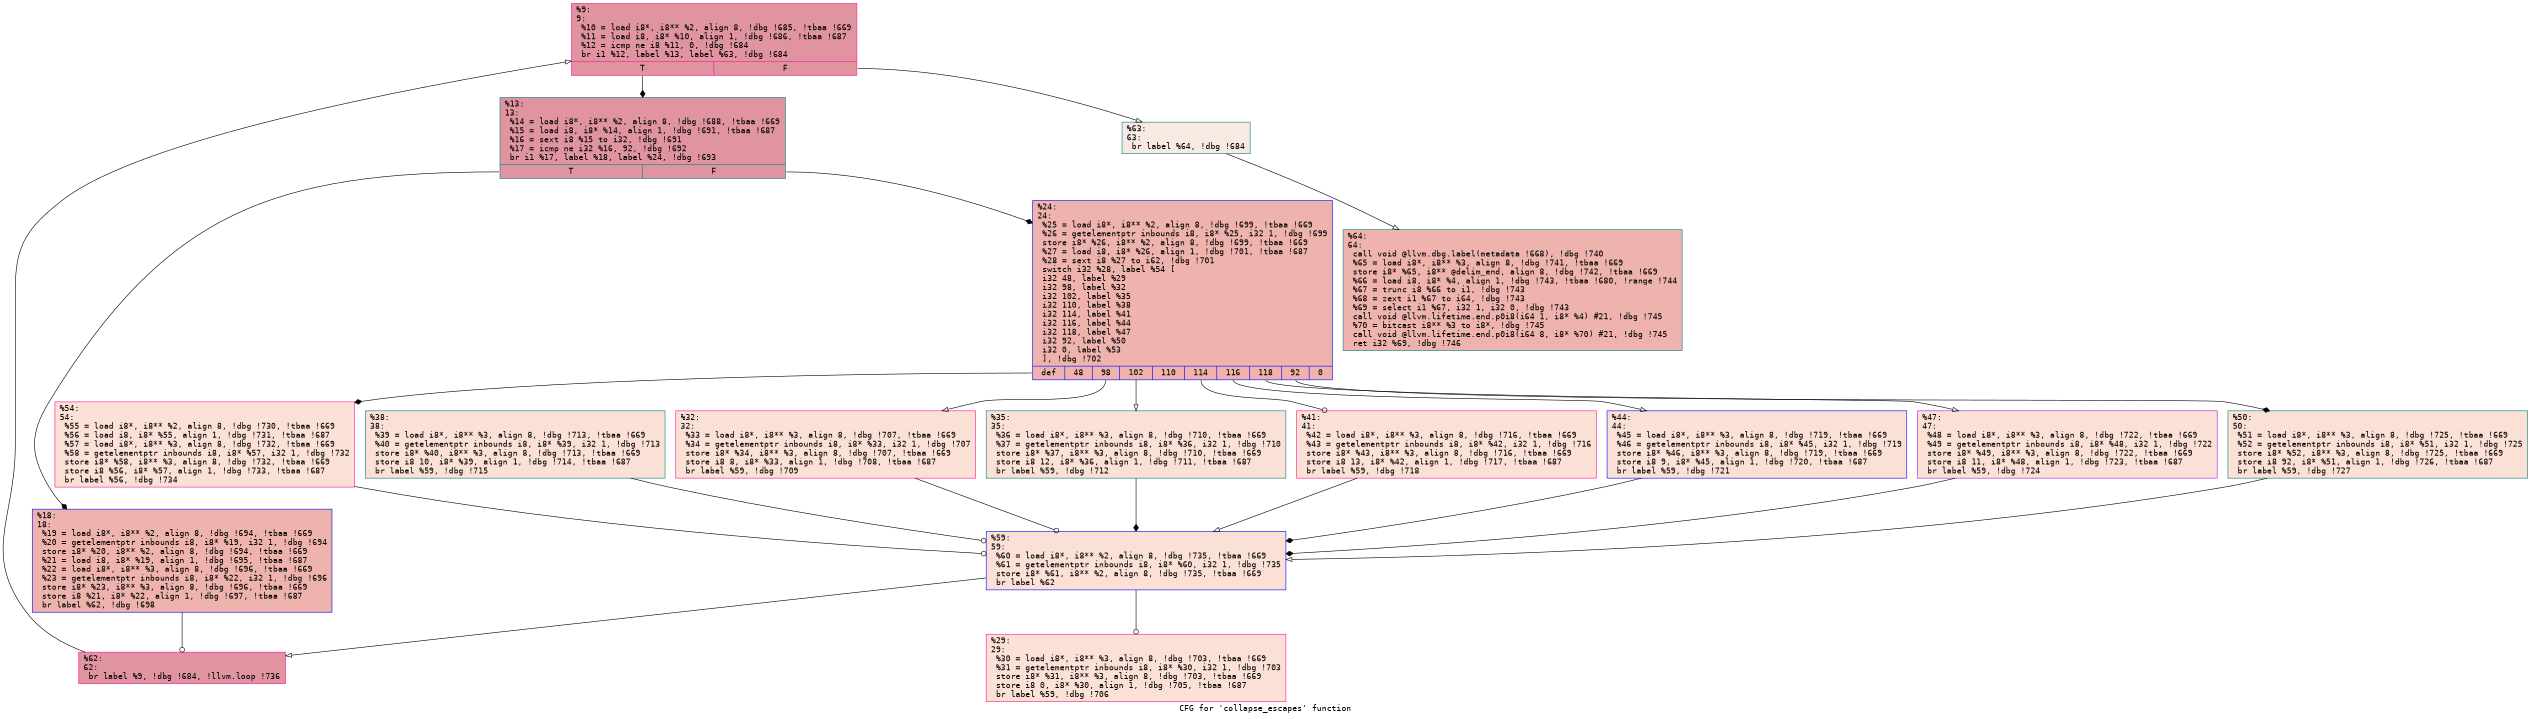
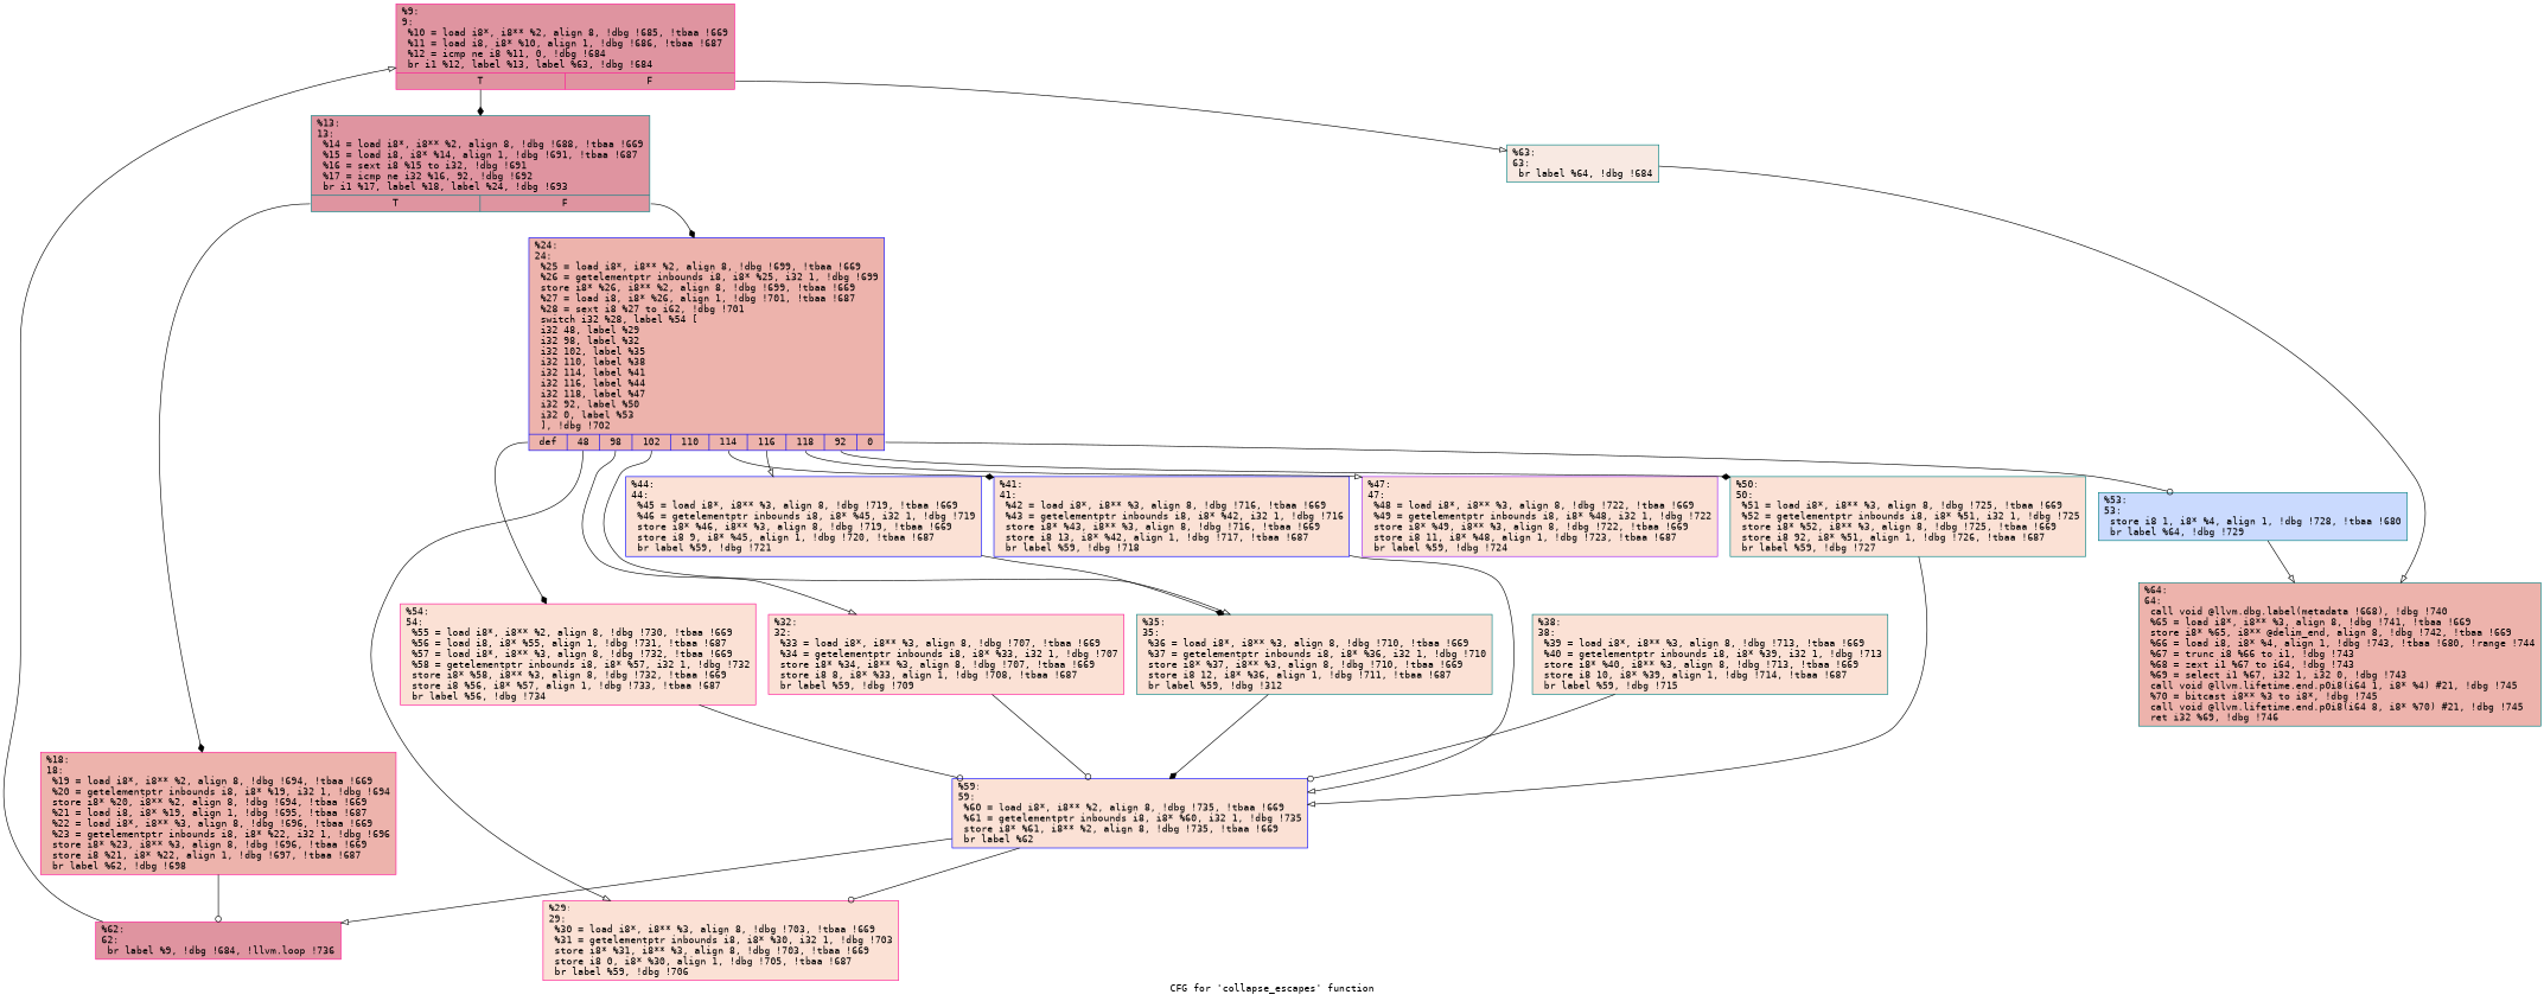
  digraph {
    fontname="DejaVu Sans Mono"
    label="CFG for 'collapse_escapes' function"
    node [color=teal fillcolor="#f7bca170" fontname="DejaVu Sans Mono" shape=record style=filled]
    edge [arrowhead=onormal fontname="DejaVu Sans Mono"]
    n1 [color=deeppink fillcolor="#b70d2870" label="{%9:\l9:                                                \l  %10 = load i8*, i8** %2, align 8, !dbg !685, !tbaa !669\l  %11 = load i8, i8* %10, align 1, !dbg !686, !tbaa !687\l  %12 = icmp ne i8 %11, 0, !dbg !684\l  br i1 %12, label %13, label %63, !dbg !684\l|{<s0>T|<s1>F}}"]
    n2 [fillcolor="#b70d2870" label="{%13:\l13:                                               \l  %14 = load i8*, i8** %2, align 8, !dbg !688, !tbaa !669\l  %15 = load i8, i8* %14, align 1, !dbg !691, !tbaa !687\l  %16 = sext i8 %15 to i32, !dbg !691\l  %17 = icmp ne i32 %16, 92, !dbg !692\l  br i1 %17, label %18, label %24, !dbg !693\l|{<s0>T|<s1>F}}"]
    n3 [fillcolor="#efcebd70" label="{%63:\l63:                                               \l  br label %64, !dbg !684\l}"]
-   n4 [color=blue fillcolor="#d6524470" label="{%18:\l18:                                               \l  %19 = load i8*, i8** %2, align 8, !dbg !694, !tbaa !669\l  %20 = getelementptr inbounds i8, i8* %19, i32 1, !dbg !694\l  store i8* %20, i8** %2, align 8, !dbg !694, !tbaa !669\l  %21 = load i8, i8* %19, align 1, !dbg !695, !tbaa !687\l  %22 = load i8*, i8** %3, align 8, !dbg !696, !tbaa !669\l  %23 = getelementptr inbounds i8, i8* %22, i32 1, !dbg !696\l  store i8* %23, i8** %3, align 8, !dbg !696, !tbaa !669\l  store i8 %21, i8* %22, align 1, !dbg !697, !tbaa !687\l  br label %62, !dbg !698\l}"]
+   n4 [color=deeppink fillcolor="#d6524470" label="{%18:\l18:                                               \l  %19 = load i8*, i8** %2, align 8, !dbg !694, !tbaa !669\l  %20 = getelementptr inbounds i8, i8* %19, i32 1, !dbg !694\l  store i8* %20, i8** %2, align 8, !dbg !694, !tbaa !669\l  %21 = load i8, i8* %19, align 1, !dbg !695, !tbaa !687\l  %22 = load i8*, i8** %3, align 8, !dbg !696, !tbaa !669\l  %23 = getelementptr inbounds i8, i8* %22, i32 1, !dbg !696\l  store i8* %23, i8** %3, align 8, !dbg !696, !tbaa !669\l  store i8 %21, i8* %22, align 1, !dbg !697, !tbaa !687\l  br label %62, !dbg !698\l}"]
    n5 [color=blue fillcolor="#d6524470" label="{%24:\l24:                                               \l  %25 = load i8*, i8** %2, align 8, !dbg !699, !tbaa !669\l  %26 = getelementptr inbounds i8, i8* %25, i32 1, !dbg !699\l  store i8* %26, i8** %2, align 8, !dbg !699, !tbaa !669\l  %27 = load i8, i8* %26, align 1, !dbg !701, !tbaa !687\l  %28 = sext i8 %27 to i62, !dbg !701\l  switch i32 %28, label %54 [\l    i32 48, label %29\l    i32 98, label %32\l    i32 102, label %35\l    i32 110, label %38\l    i32 114, label %41\l    i32 116, label %44\l    i32 118, label %47\l    i32 92, label %50\l    i32 0, label %53\l  ], !dbg !702\l|{<s0>def|<s1>48|<s2>98|<s3>102|<s4>110|<s5>114|<s6>116|<s7>118|<s8>92|<s9>0}}"]
    n6 [fillcolor="#d6524470" label="{%64:\l64:                                               \l  call void @llvm.dbg.label(metadata !668), !dbg !740\l  %65 = load i8*, i8** %3, align 8, !dbg !741, !tbaa !669\l  store i8* %65, i8** @delim_end, align 8, !dbg !742, !tbaa !669\l  %66 = load i8, i8* %4, align 1, !dbg !743, !tbaa !680, !range !744\l  %67 = trunc i8 %66 to i1, !dbg !743\l  %68 = zext i1 %67 to i64, !dbg !743\l  %69 = select i1 %67, i32 1, i32 0, !dbg !743\l  call void @llvm.lifetime.end.p0i8(i64 1, i8* %4) #21, !dbg !745\l  %70 = bitcast i8** %3 to i8*, !dbg !745\l  call void @llvm.lifetime.end.p0i8(i64 8, i8* %70) #21, !dbg !745\l  ret i32 %69, !dbg !746\l}"]
    n7 [color=deeppink fillcolor="#b70d2870" label="{%62:\l62:                                               \l  br label %9, !dbg !684, !llvm.loop !736\l}"]
    n8 [color=deeppink label="{%54:\l54:                                               \l  %55 = load i8*, i8** %2, align 8, !dbg !730, !tbaa !669\l  %56 = load i8, i8* %55, align 1, !dbg !731, !tbaa !687\l  %57 = load i8*, i8** %3, align 8, !dbg !732, !tbaa !669\l  %58 = getelementptr inbounds i8, i8* %57, i32 1, !dbg !732\l  store i8* %58, i8** %3, align 8, !dbg !732, !tbaa !669\l  store i8 %56, i8* %57, align 1, !dbg !733, !tbaa !687\l  br label %56, !dbg !734\l}"]
    n9 [color=deeppink label="{%29:\l29:                                               \l  %30 = load i8*, i8** %3, align 8, !dbg !703, !tbaa !669\l  %31 = getelementptr inbounds i8, i8* %30, i32 1, !dbg !703\l  store i8* %31, i8** %3, align 8, !dbg !703, !tbaa !669\l  store i8 0, i8* %30, align 1, !dbg !705, !tbaa !687\l  br label %59, !dbg !706\l}"]
    n10 [color=deeppink label="{%32:\l32:                                               \l  %33 = load i8*, i8** %3, align 8, !dbg !707, !tbaa !669\l  %34 = getelementptr inbounds i8, i8* %33, i32 1, !dbg !707\l  store i8* %34, i8** %3, align 8, !dbg !707, !tbaa !669\l  store i8 8, i8* %33, align 1, !dbg !708, !tbaa !687\l  br label %59, !dbg !709\l}"]
-   n11 [label="{%35:\l35:                                               \l  %36 = load i8*, i8** %3, align 8, !dbg !710, !tbaa !669\l  %37 = getelementptr inbounds i8, i8* %36, i32 1, !dbg !710\l  store i8* %37, i8** %3, align 8, !dbg !710, !tbaa !669\l  store i8 12, i8* %36, align 1, !dbg !711, !tbaa !687\l  br label %59, !dbg !712\l}"]
-   n12 [color=deeppink label="{%41:\l41:                                               \l  %42 = load i8*, i8** %3, align 8, !dbg !716, !tbaa !669\l  %43 = getelementptr inbounds i8, i8* %42, i32 1, !dbg !716\l  store i8* %43, i8** %3, align 8, !dbg !716, !tbaa !669\l  store i8 13, i8* %42, align 1, !dbg !717, !tbaa !687\l  br label %59, !dbg !718\l}"]
+   n11 [label="{%35:\l35:                                               \l  %36 = load i8*, i8** %3, align 8, !dbg !710, !tbaa !669\l  %37 = getelementptr inbounds i8, i8* %36, i32 1, !dbg !710\l  store i8* %37, i8** %3, align 8, !dbg !710, !tbaa !669\l  store i8 12, i8* %36, align 1, !dbg !711, !tbaa !687\l  br label %59, !dbg !312\l}"]
+   n12 [color=blue label="{%41:\l41:                                               \l  %42 = load i8*, i8** %3, align 8, !dbg !716, !tbaa !669\l  %43 = getelementptr inbounds i8, i8* %42, i32 1, !dbg !716\l  store i8* %43, i8** %3, align 8, !dbg !716, !tbaa !669\l  store i8 13, i8* %42, align 1, !dbg !717, !tbaa !687\l  br label %59, !dbg !718\l}"]
    n13 [color=blue label="{%44:\l44:                                               \l  %45 = load i8*, i8** %3, align 8, !dbg !719, !tbaa !669\l  %46 = getelementptr inbounds i8, i8* %45, i32 1, !dbg !719\l  store i8* %46, i8** %3, align 8, !dbg !719, !tbaa !669\l  store i8 9, i8* %45, align 1, !dbg !720, !tbaa !687\l  br label %59, !dbg !721\l}"]
    n14 [color=purple label="{%47:\l47:                                               \l  %48 = load i8*, i8** %3, align 8, !dbg !722, !tbaa !669\l  %49 = getelementptr inbounds i8, i8* %48, i32 1, !dbg !722\l  store i8* %49, i8** %3, align 8, !dbg !722, !tbaa !669\l  store i8 11, i8* %48, align 1, !dbg !723, !tbaa !687\l  br label %59, !dbg !724\l}"]
    n15 [label="{%50:\l50:                                               \l  %51 = load i8*, i8** %3, align 8, !dbg !725, !tbaa !669\l  %52 = getelementptr inbounds i8, i8* %51, i32 1, !dbg !725\l  store i8* %52, i8** %3, align 8, !dbg !725, !tbaa !669\l  store i8 92, i8* %51, align 1, !dbg !726, !tbaa !687\l  br label %59, !dbg !727\l}"]
+   n16 [fillcolor="#88abfd70" label="{%53:\l53:                                               \l  store i8 1, i8* %4, align 1, !dbg !728, !tbaa !680\l  br label %64, !dbg !729\l}"]
    n17 [color=blue label="{%59:\l59:                                               \l  %60 = load i8*, i8** %2, align 8, !dbg !735, !tbaa !669\l  %61 = getelementptr inbounds i8, i8* %60, i32 1, !dbg !735\l  store i8* %61, i8** %2, align 8, !dbg !735, !tbaa !669\l  br label %62\l}"]
    n18 [label="{%38:\l38:                                               \l  %39 = load i8*, i8** %3, align 8, !dbg !713, !tbaa !669\l  %40 = getelementptr inbounds i8, i8* %39, i32 1, !dbg !713\l  store i8* %40, i8** %3, align 8, !dbg !713, !tbaa !669\l  store i8 10, i8* %39, align 1, !dbg !714, !tbaa !687\l  br label %59, !dbg !715\l}"]
    n1 -> n2 [arrowhead=diamond tailport=s0]
    n1 -> n3 [tailport=s1]
    n2 -> n4 [arrowhead=diamond tailport=s0]
    n2 -> n5 [arrowhead=diamond tailport=s1]
    n3 -> n6
    n4 -> n7 [arrowhead=odot]
    n5 -> n8 [arrowhead=diamond tailport=s0]
+   n5 -> n9 [tailport=s1]
    n5 -> n10 [tailport=s2]
    n5 -> n11 [tailport=s3]
-   n5 -> n12 [arrowhead=odot tailport=s5]
+   n5 -> n12 [arrowhead=diamond tailport=s5]
    n5 -> n13 [tailport=s6]
    n5 -> n14 [tailport=s7]
    n5 -> n15 [arrowhead=diamond tailport=s8]
+   n5 -> n16 [arrowhead=odot tailport=s9]
    n7 -> n1
    n8 -> n17 [arrowhead=odot]
    n10 -> n17 [arrowhead=odot]
    n11 -> n17 [arrowhead=diamond]
    n12 -> n17
-   n13 -> n17 [arrowhead=diamond]
-   n14 -> n17 [arrowhead=diamond]
+   n13 -> n11 [arrowhead=diamond]
    n15 -> n17
+   n16 -> n6
    n17 -> n7
    n17 -> n9 [arrowhead=odot]
    n18 -> n17 [arrowhead=odot]
  }
